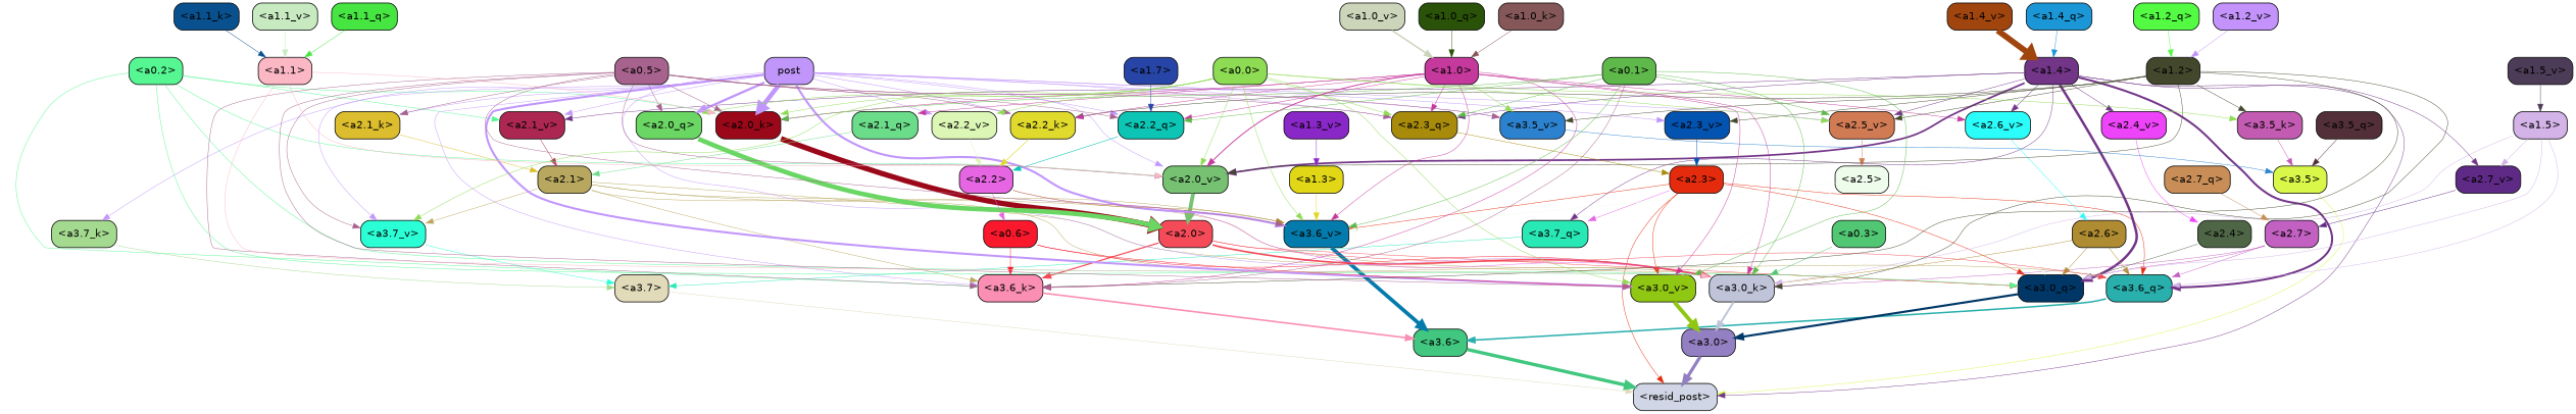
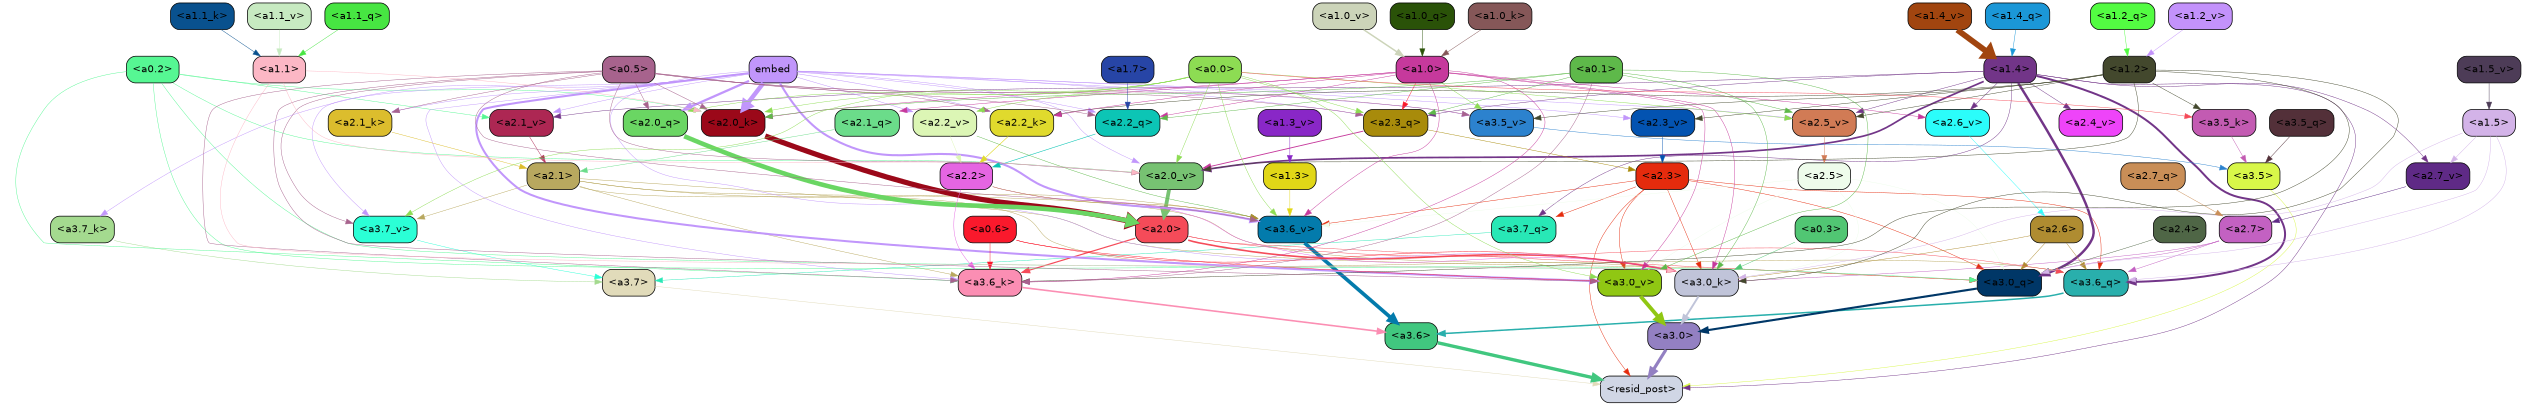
  strict digraph {
    splines=true
    node [color=black fontname=Helvetica shape=box style="filled, rounded"]
    edge [color="#c196fb" penwidth=0.6]
    "<a3.7>" [fillcolor="#e1dbba"]
    "<resid_post>" [fillcolor="#d0d6e5"]
    "<a3.6>" [fillcolor="#41c77f"]
    "<a3.5>" [fillcolor="#d8f749"]
    "<a3.0>" [fillcolor="#9380c2"]
    "<a2.3>" [fillcolor="#e52b0d"]
    "<a3.7_q>" [fillcolor="#28e8b6"]
    "<a3.6_q>" [fillcolor="#29afac"]
    "<a3.0_q>" [fillcolor="#003767"]
    "<a3.0_k>" [fillcolor="#c0c4d9"]
    "<a3.6_v>" [fillcolor="#037bac"]
    "<a3.0_v>" [fillcolor="#90c713"]
    "<a1.4>" [fillcolor="#723588"]
    "<a2.3_q>" [fillcolor="#a88b0b"]
    "<a2.7_v>" [fillcolor="#5f2a86"]
    "<a2.6_v>" [fillcolor="#2bfdfa"]
    "<a2.5_v>" [fillcolor="#d17b55"]
    "<a2.4_v>" [fillcolor="#ee44f9"]
    "<a2.1_v>" [fillcolor="#ad2753"]
    "<a2.0_v>" [fillcolor="#77c272"]
    "<a2.7>" [fillcolor="#c361c2"]
    "<a2.6>" [fillcolor="#af8c31"]
    "<a2.5>" [fillcolor="#eefceb"]
    "<a2.4>" [fillcolor="#4f6646"]
    "<a2.1>" [fillcolor="#b8a85f"]
    "<a2.0>" [fillcolor="#f54b59"]
    "<a3.6_k>" [fillcolor="#fb8eb3"]
    "<a3.7_v>" [fillcolor="#2bffd6"]
    "<a3.5_q>" [fillcolor="#533039"]
    "<a3.7_k>" [fillcolor="#a4da8f"]
    "<a3.5_k>" [fillcolor="#c35bb2"]
    "<a3.5_v>" [fillcolor="#2c82ce"]
    "<a1.5>" [fillcolor="#d3b3e8"]
    "<a0.2>" [fillcolor="#56f793"]
    "<a2.0_k>" [fillcolor="#9b0819"]
-   embed [fillcolor="#c196fb" label=post]
+   embed [fillcolor="#c196fb"]
    "<a2.2_q>" [fillcolor="#0cc5b5"]
    "<a2.0_q>" [fillcolor="#6ad663"]
    "<a2.2_k>" [fillcolor="#e0da2d"]
    "<a2.1_k>" [fillcolor="#dcbd2d"]
    "<a2.3_v>" [fillcolor="#0353b1"]
    "<a2.2_v>" [fillcolor="#dcf6b5"]
    "<a2.2>" [fillcolor="#e565e2"]
    "<a1.2>" [fillcolor="#43482d"]
    "<a1.0>" [fillcolor="#c6399c"]
    "<a2.1_q>" [fillcolor="#6bdc8a"]
    "<a0.6>" [fillcolor="#fa192c"]
    "<a0.5>" [fillcolor="#a7638d"]
    "<a0.1>" [fillcolor="#5eb94a"]
    "<a0.0>" [fillcolor="#8ddc53"]
    "<a1.1>" [fillcolor="#fcb7c5"]
    "<a0.3>" [fillcolor="#51c673"]
    "<a1.3>" [fillcolor="#e1d717"]
    "<a2.7_q>" [fillcolor="#c98e57"]
    "<a1.7>" [fillcolor="#2745a6"]
    "<a1.4_q>" [fillcolor="#1b97d7"]
    "<a1.2_q>" [fillcolor="#53fc42"]
    "<a1.1_q>" [fillcolor="#47e542"]
    "<a1.0_q>" [fillcolor="#2a5208"]
    "<a1.1_k>" [fillcolor="#09518e"]
    "<a1.0_k>" [fillcolor="#855758"]
    "<a1.5_v>" [fillcolor="#4d3c57"]
    "<a1.4_v>" [fillcolor="#a1450f"]
    "<a1.3_v>" [fillcolor="#8927c7"]
    "<a1.2_v>" [fillcolor="#c392fb"]
    "<a1.1_v>" [fillcolor="#c7eac1"]
    "<a1.0_v>" [fillcolor="#ccd4b9"]
    "<a3.7>" -> "<resid_post>" [color="#e1dbba" penwidth=0.6239100098609924]
    "<a3.6>" -> "<resid_post>" [color="#41c77f" penwidth=4.569062113761902]
    "<a3.5>" -> "<resid_post>" [color="#d8f749"]
    "<a3.0>" -> "<resid_post>" [color="#9380c2" penwidth=4.283544182777405]
    "<a2.3>" -> "<resid_post>" [color="#e52b0d"]
-   "<a2.3>" -> "<a3.7_q>" [color="#e565e2"]
+   "<a2.3>" -> "<a3.7_q>" [color="#e52b0d"]
    "<a2.3>" -> "<a3.6_q>" [color="#e52b0d"]
    "<a2.3>" -> "<a3.0_q>" [color="#e52b0d"]
+   "<a2.3>" -> "<a3.0_k>" [color="#e52b0d"]
    "<a2.3>" -> "<a3.6_v>" [color="#e52b0d"]
    "<a2.3>" -> "<a3.0_v>" [color="#e52b0d"]
    "<a3.7_q>" -> "<a3.7>" [color="#28e8b6"]
    "<a3.6_q>" -> "<a3.6>" [color="#29afac" penwidth=2.03758105635643]
    "<a3.0_q>" -> "<a3.0>" [color="#003767" penwidth=2.8638100624084473]
    "<a3.0_k>" -> "<a3.0>" [color="#c0c4d9" penwidth=2.6274144649505615]
    "<a3.6_v>" -> "<a3.6>" [color="#037bac" penwidth=5.002329230308533]
    "<a3.0_v>" -> "<a3.0>" [color="#90c713" penwidth=5.188832879066467]
    "<a1.4>" -> "<resid_post>" [color="#723588"]
    "<a1.4>" -> "<a3.7_q>" [color="#723588"]
    "<a1.4>" -> "<a3.6_q>" [color="#723588" penwidth=2.6908124685287476]
    "<a1.4>" -> "<a3.0_q>" [color="#723588" penwidth=3.32076895236969]
    "<a1.4>" -> "<a2.3_q>" [color="#723588"]
    "<a1.4>" -> "<a2.7_v>" [color="#723588"]
    "<a1.4>" -> "<a2.6_v>" [color="#723588"]
    "<a1.4>" -> "<a2.5_v>" [color="#723588"]
    "<a1.4>" -> "<a2.4_v>" [color="#723588"]
    "<a1.4>" -> "<a2.1_v>" [color="#723588"]
    "<a1.4>" -> "<a2.0_v>" [color="#723588" penwidth=2.3065454959869385]
    "<a2.3_q>" -> "<a2.3>" [color="#a88b0b"]
    "<a2.7_v>" -> "<a2.7>" [color="#5f2a86"]
    "<a2.6_v>" -> "<a2.6>" [color="#2bfdfa"]
    "<a2.5_v>" -> "<a2.5>" [color="#d17b55"]
-   "<a2.4_v>" -> "<a2.4>" [color="#ee44f9"]
    "<a2.1_v>" -> "<a2.1>" [color="#ad2753"]
    "<a2.0_v>" -> "<a2.0>" [color="#77c272" penwidth=5.12138295173645]
    "<a2.7>" -> "<a3.6_q>" [color="#c361c2"]
    "<a2.7>" -> "<a3.0_q>" [color="#c361c2"]
    "<a2.7>" -> "<a3.0_k>" [color="#c361c2"]
    "<a2.6>" -> "<a3.6_q>" [color="#af8c31"]
    "<a2.6>" -> "<a3.0_q>" [color="#af8c31"]
    "<a2.6>" -> "<a3.0_k>" [color="#af8c31"]
    "<a2.5>" -> "<a3.0_q>" [color="#eefceb"]
    "<a2.5>" -> "<a3.0_k>" [color="#eefceb"]
    "<a2.5>" -> "<a3.6_v>" [color="#eefceb"]
    "<a2.5>" -> "<a3.0_v>" [color="#eefceb"]
    "<a2.4>" -> "<a3.0_q>" [color="#4f6646"]
    "<a2.1>" -> "<a3.6_q>" [color="#b8a85f"]
    "<a2.1>" -> "<a3.0_q>" [color="#b8a85f"]
    "<a2.1>" -> "<a3.0_k>" [color="#b8a85f"]
    "<a2.1>" -> "<a3.6_v>" [color="#b8a85f"]
    "<a2.1>" -> "<a3.6_k>" [color="#b8a85f"]
    "<a2.1>" -> "<a3.7_v>" [color="#b8a85f"]
    "<a2.0>" -> "<a3.6_q>" [color="#f54b59"]
    "<a2.0>" -> "<a3.0_q>" [color="#f54b59"]
    "<a2.0>" -> "<a3.0_k>" [color="#f54b59" penwidth=2.182972814887762]
    "<a2.0>" -> "<a3.6_k>" [color="#f54b59" penwidth=1.6254686117172241]
    "<a3.6_k>" -> "<a3.6>" [color="#fb8eb3" penwidth=2.174198240041733]
    "<a3.7_v>" -> "<a3.7>" [color="#2bffd6"]
    "<a3.5_q>" -> "<a3.5>" [color="#533039"]
    "<a3.7_k>" -> "<a3.7>" [color="#a4da8f"]
    "<a3.5_k>" -> "<a3.5>" [color="#c35bb2"]
    "<a3.5_v>" -> "<a3.5>" [color="#2c82ce"]
    "<a1.5>" -> "<a3.6_q>" [color="#d3b3e8"]
    "<a1.5>" -> "<a3.0_q>" [color="#d3b3e8"]
    "<a1.5>" -> "<a3.0_k>" [color="#d3b3e8"]
    "<a1.5>" -> "<a2.7_v>" [color="#d3b3e8"]
    "<a0.2>" -> "<a3.0_q>" [color="#56f793"]
    "<a0.2>" -> "<a3.0_k>" [color="#56f793"]
    "<a0.2>" -> "<a2.1_v>" [color="#56f793"]
    "<a0.2>" -> "<a2.0_v>" [color="#56f793"]
    "<a0.2>" -> "<a3.6_k>" [color="#56f793"]
    "<a0.2>" -> "<a2.0_k>" [color="#56f793"]
    "<a2.0_k>" -> "<a2.0>" [color="#9b0819" penwidth=7.056803464889526]
    embed -> "<a3.0_k>"
    embed -> "<a3.6_v>" [penwidth=2.809220314025879]
    embed -> "<a3.0_v>" [penwidth=2.754121422767639]
    embed -> "<a2.3_q>"
    embed -> "<a2.5_v>"
    embed -> "<a2.1_v>"
    embed -> "<a2.0_v>"
    embed -> "<a3.6_k>"
    embed -> "<a3.7_v>"
    embed -> "<a3.7_k>"
    embed -> "<a3.5_v>"
    embed -> "<a2.0_k>" [penwidth=5.977519929409027]
    embed -> "<a2.2_q>"
    embed -> "<a2.0_q>" [penwidth=3.102177858352661]
    embed -> "<a2.2_k>" [penwidth=0.6805839538574219]
    embed -> "<a2.1_k>"
    embed -> "<a2.3_v>"
    embed -> "<a2.2_v>" [penwidth=0.6436443328857422]
    "<a2.2_q>" -> "<a2.2>" [color="#0cc5b5" penwidth=0.7585353851318359]
    "<a2.0_q>" -> "<a2.0>" [color="#6ad663" penwidth=6.189085364341736]
    "<a2.2_k>" -> "<a2.2>" [color="#e0da2d" penwidth=0.87534499168396]
    "<a2.1_k>" -> "<a2.1>" [color="#dcbd2d"]
    "<a2.3_v>" -> "<a2.3>" [color="#0353b1"]
    "<a2.2_v>" -> "<a2.2>" [color="#dcf6b5"]
    "<a2.2>" -> "<a3.0_k>" [color="#e565e2" penwidth=0.6065438985824585]
    "<a2.2>" -> "<a3.6_v>" [color="#af8c31"]
-   "<a2.2>" -> "<a0.6>" [color="#e565e2"]
+   "<a2.2>" -> "<a3.6_k>" [color="#e565e2"]
    "<a1.2>" -> "<a3.0_k>" [color="#43482d"]
    "<a1.2>" -> "<a2.5_v>" [color="#43482d"]
    "<a1.2>" -> "<a2.0_v>" [color="#43482d"]
    "<a1.2>" -> "<a3.6_k>" [color="#43482d"]
    "<a1.2>" -> "<a3.5_k>" [color="#43482d"]
    "<a1.2>" -> "<a3.5_v>" [color="#43482d"]
    "<a1.2>" -> "<a2.2_k>" [color="#43482d"]
    "<a1.2>" -> "<a2.3_v>" [color="#43482d"]
    "<a1.0>" -> "<a3.0_k>" [color="#c6399c"]
    "<a1.0>" -> "<a3.6_v>" [color="#c6399c"]
    "<a1.0>" -> "<a3.0_v>" [color="#c6399c"]
-   "<a1.0>" -> "<a2.3_q>" [color="#c6399c"]
+   "<a1.0>" -> "<a2.3_q>" [color="#fa192c"]
    "<a1.0>" -> "<a2.6_v>" [color="#c6399c"]
-   "<a1.0>" -> "<a2.0_v>" [color="#c6399c" penwidth=1.2192587852478027]
+   "<a2.3_q>" -> "<a2.0_v>" [color="#c6399c" penwidth=1.2192587852478027]
    "<a1.0>" -> "<a3.6_k>" [color="#c6399c"]
    "<a1.0>" -> "<a3.5_v>" [color="#8ddc53"]
    "<a1.0>" -> "<a2.0_k>" [color="#c6399c"]
    "<a1.0>" -> "<a2.2_q>" [color="#c6399c"]
    "<a1.0>" -> "<a2.2_k>" [color="#c6399c"]
    "<a1.0>" -> "<a2.1_q>" [color="#c6399c"]
    "<a2.1_q>" -> "<a2.1>" [color="#6bdc8a"]
    "<a0.6>" -> "<a3.0_k>" [color="#fa192c"]
    "<a0.6>" -> "<a3.0_v>" [color="#fa192c"]
    "<a0.6>" -> "<a3.6_k>" [color="#fa192c"]
    "<a0.5>" -> "<a3.6_v>" [color="#a7638d"]
    "<a0.5>" -> "<a3.0_v>" [color="#a7638d" penwidth=0.6120390892028809]
    "<a0.5>" -> "<a2.3_q>" [color="#a7638d"]
    "<a0.5>" -> "<a2.0_v>" [color="#a7638d"]
    "<a0.5>" -> "<a3.6_k>" [color="#a7638d"]
    "<a0.5>" -> "<a3.7_v>" [color="#a7638d"]
    "<a0.5>" -> "<a3.5_v>" [color="#a7638d"]
    "<a0.5>" -> "<a2.0_k>" [color="#a7638d" penwidth=0.658348560333252]
    "<a0.5>" -> "<a2.2_q>" [color="#a7638d"]
    "<a0.5>" -> "<a2.0_q>" [color="#a7638d"]
    "<a0.5>" -> "<a2.2_k>" [color="#a7638d"]
    "<a0.5>" -> "<a2.1_k>" [color="#a7638d"]
    "<a0.1>" -> "<a3.0_k>" [color="#5eb94a"]
-   "<a0.1>" -> "<a3.6_v>" [color="#5eb94a"]
+   "<a2.2_v>" -> "<a3.6_v>" [color="#5eb94a"]
    "<a0.1>" -> "<a3.0_v>" [color="#5eb94a"]
    "<a0.1>" -> "<a2.3_q>" [color="#5eb94a"]
    "<a0.1>" -> "<a2.5_v>" [color="#5eb94a"]
    "<a0.1>" -> "<a3.6_k>" [color="#a7638d"]
    "<a0.1>" -> "<a2.0_k>" [color="#5eb94a"]
    "<a0.1>" -> "<a2.2_q>" [color="#5eb94a"]
    "<a0.0>" -> "<a3.6_v>" [color="#8ddc53"]
    "<a0.0>" -> "<a3.0_v>" [color="#8ddc53"]
    "<a0.0>" -> "<a2.3_q>" [color="#8ddc53"]
    "<a0.0>" -> "<a2.5_v>" [color="#8ddc53"]
    "<a0.0>" -> "<a2.0_v>" [color="#8ddc53"]
    "<a0.0>" -> "<a3.7_v>" [color="#8ddc53"]
-   "<a0.0>" -> "<a3.5_k>" [color="#8ddc53"]
+   "<a0.0>" -> "<a3.5_k>" [color="#f54b59"]
    "<a0.0>" -> "<a2.0_k>" [color="#8ddc53"]
    "<a0.0>" -> "<a2.0_q>" [color="#8ddc53"]
    "<a0.0>" -> "<a2.2_v>" [color="#8ddc53"]
    "<a1.1>" -> "<a3.0_k>" [color="#fcb7c5"]
    "<a1.1>" -> "<a2.0_v>" [color="#fcb7c5"]
    "<a1.1>" -> "<a2.0_k>" [color="#fcb7c5"]
    "<a0.3>" -> "<a3.0_k>" [color="#51c673"]
    "<a1.3>" -> "<a3.6_v>" [color="#e1d717"]
    "<a2.7_q>" -> "<a2.7>" [color="#c98e57"]
    "<a1.7>" -> "<a2.2_q>" [color="#2745a6"]
    "<a1.4_q>" -> "<a1.4>" [color="#1b97d7"]
    "<a1.2_q>" -> "<a1.2>" [color="#53fc42" penwidth=0.6036911010742188]
    "<a1.1_q>" -> "<a1.1>" [color="#47e542"]
    "<a1.0_q>" -> "<a1.0>" [color="#2a5208"]
    "<a1.1_k>" -> "<a1.1>" [color="#09518e"]
    "<a1.0_k>" -> "<a1.0>" [color="#855758"]
    "<a1.5_v>" -> "<a1.5>" [color="#4d3c57"]
    "<a1.4_v>" -> "<a1.4>" [color="#a1450f" penwidth=7.850657939910889]
    "<a1.3_v>" -> "<a1.3>" [color="#8927c7"]
    "<a1.2_v>" -> "<a1.2>" [color="#c392fb"]
    "<a1.1_v>" -> "<a1.1>" [color="#c7eac1"]
    "<a1.0_v>" -> "<a1.0>" [color="#ccd4b9" penwidth=2.021620035171509]
  }
